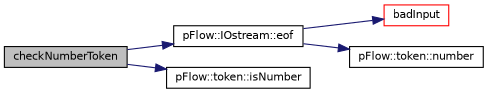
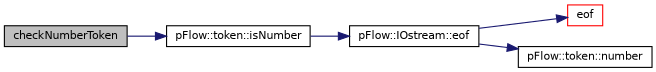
  digraph {
    rankdir=LR
    node [color=black fillcolor=white fontname=Helvetica fontsize=10 shape=record style=filled]
    edge [color=midnightblue fontname=Helvetica fontsize=10 labelfontname=Helvetica labelfontsize=10 style=solid]
    n1 [fillcolor=grey75 fontcolor=black height=0.2 label=checkNumberToken width=0.4]
    n2 [height=0.2 label="pFlow::IOstream::eof" width=0.4]
    n3 [height=0.2 label="pFlow::token::isNumber" width=0.4]
-   n4 [color=red height=0.2 label=badInput width=0.4]
+   n4 [color=red height=0.2 label=eof width=0.4]
    n5 [height=0.2 label="pFlow::token::number" width=0.4]
-   n1 -> n2
+   n3 -> n2
    n1 -> n3
    n2 -> n4
    n2 -> n5
  }
